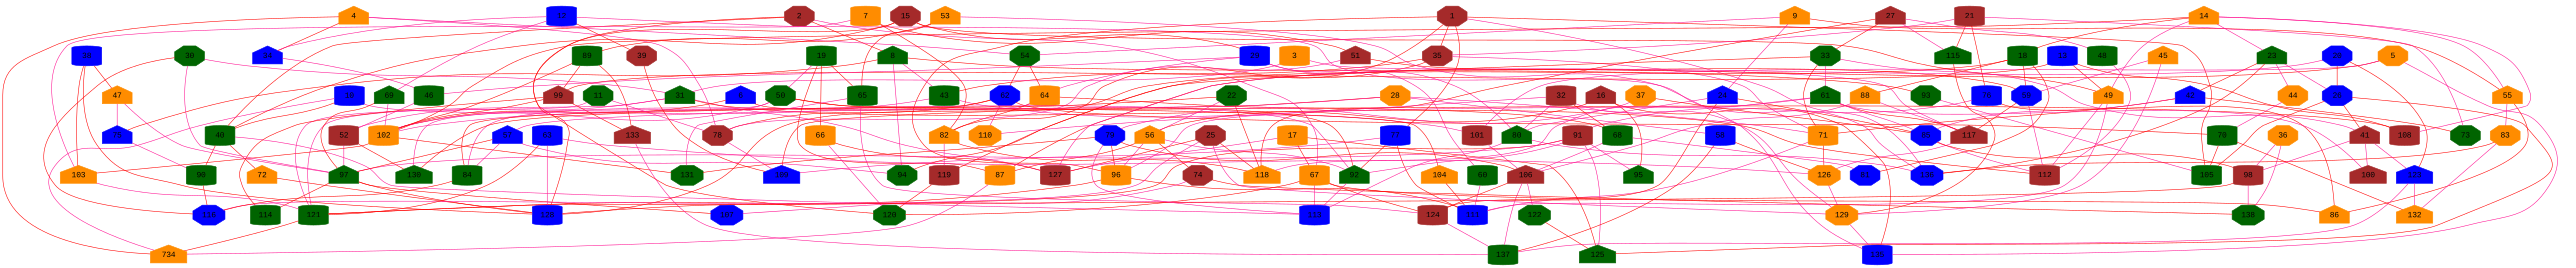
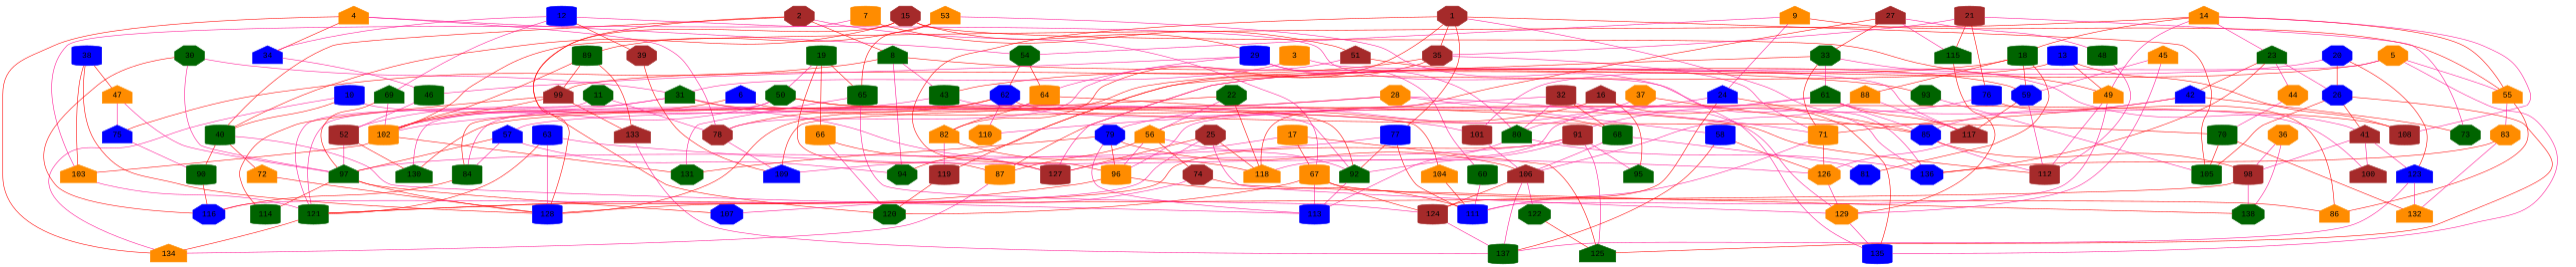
  graph {
    fontname="Liberation Mono"
    node [color=darkgreen fontname="Liberation Mono" shape=cylinder style=filled]
    edge [color=red fontname="Liberation Mono"]
    1 [color=brown shape=octagon]
    35 [color=brown shape=octagon]
    77 [color=blue]
    82 [color=darkorange shape=house]
    96 [color=darkorange]
    105
    136 [color=blue shape=octagon]
    43
    71 [color=darkorange]
    119 [color=brown]
    92 [shape=house]
    109 [color=blue shape=house]
    111 [color=blue]
    118 [color=darkorange shape=house]
    121
    2 [color=brown shape=octagon]
    8 [shape=house]
    40
    67 [color=darkorange]
    120 [shape=octagon]
    75 [color=blue shape=house]
    93 [shape=octagon]
    94 [shape=octagon]
    72 [color=darkorange shape=house]
    90
    113 [color=blue]
    124 [color=brown]
    86 [color=darkorange shape=house]
    3 [color=darkorange]
    31 [shape=house]
    117 [color=brown shape=house]
    127 [color=brown]
    52 [color=brown]
    112 [color=brown]
    126 [color=darkorange shape=octagon]
    4 [color=darkorange shape=house]
    34 [color=blue shape=house]
    54 [shape=octagon]
    78 [color=brown shape=octagon]
-   134 [color=darkorange shape=house label=734]
+   134 [color=darkorange shape=house]
    46
    64 [color=darkorange]
    62 [color=blue shape=octagon]
    5 [color=darkorange shape=octagon]
    55 [color=darkorange shape=house]
    87 [color=darkorange]
    101 [color=brown]
    135 [color=blue]
    83 [color=darkorange shape=octagon]
    106 [color=brown shape=house]
    6 [color=blue shape=house]
    102 [color=darkorange]
    103 [color=darkorange shape=house]
    131 [shape=octagon]
    7 [color=darkorange]
    51 [color=brown shape=house]
    59 [color=blue shape=octagon]
    9 [color=darkorange shape=house]
    24 [color=blue shape=house]
    80 [shape=house]
    85 [color=blue shape=octagon]
    10 [color=blue]
    11 [shape=octagon]
    12 [color=blue]
    39 [color=brown shape=octagon]
    69 [shape=house]
    97 [shape=house]
    13 [color=blue]
    49 [color=darkorange shape=house]
    99 [color=brown shape=house]
    108 [color=brown]
    133 [color=brown shape=house]
    114
    14 [color=darkorange shape=house]
    18
    23 [shape=house]
    128 [color=blue]
    81 [color=blue shape=octagon]
    88 [color=darkorange shape=house]
    26 [color=blue shape=octagon]
    42 [color=blue shape=house]
    44 [color=darkorange shape=octagon]
    15 [color=brown shape=octagon]
    29 [color=blue]
    60
    16 [color=brown shape=house]
    56 [color=darkorange shape=house]
    95 [shape=house]
    74 [color=brown shape=octagon]
    17 [color=darkorange]
    125 [shape=house]
    19
    50 [shape=octagon]
    65
    66 [color=darkorange]
    130 [shape=house]
    104 [color=darkorange shape=house]
    20 [color=blue shape=octagon]
    123 [color=blue shape=house]
    41 [color=brown shape=house]
    137
    132 [color=darkorange shape=house]
    21 [color=brown]
    73 [shape=octagon]
    76 [color=blue]
    115 [shape=house]
    91 [color=brown]
    129 [color=darkorange shape=octagon]
    22 [shape=octagon]
    70
    98 [color=brown]
    25 [color=brown shape=octagon]
    116 [color=blue shape=octagon]
    100 [color=brown shape=house]
    27 [color=brown shape=house]
    33 [shape=octagon]
    48
    61 [shape=house]
    28 [color=darkorange shape=octagon]
    57 [color=blue shape=house]
    58 [color=blue]
    84
    68
    30 [shape=octagon]
    107 [color=blue shape=octagon]
    32 [color=brown]
    110 [color=darkorange shape=octagon]
    36 [color=darkorange shape=octagon]
    138 [shape=octagon]
    37 [color=darkorange shape=octagon]
    79 [color=blue shape=octagon]
    38 [color=blue]
    47 [color=darkorange shape=house]
    45 [color=darkorange shape=house]
    53 [color=darkorange shape=house]
    89
    63 [color=blue]
    122 [shape=octagon]
    1 -- 35
    1 -- 77
    1 -- 82
    1 -- 96
    1 -- 105
    1 -- 136 [color=deeppink]
    35 -- 43
    35 -- 71 [color=deeppink]
    35 -- 119
    77 -- 92
    77 -- 109 [color=deeppink]
    77 -- 111
    82 -- 119 [color=deeppink]
    82 -- 118
    96 -- 111
    96 -- 121
    43 -- 101 [color=deeppink]
    43 -- 102 [color=deeppink]
    71 -- 111 [color=deeppink]
    71 -- 126
    119 -- 120
    92 -- 113 [color=deeppink]
    121 -- 134
    2 -- 8
    2 -- 40
    2 -- 67 [color=deeppink]
    2 -- 120
    8 -- 43 [color=deeppink]
    8 -- 75
    8 -- 93
    8 -- 94 [color=deeppink]
    40 -- 72
    40 -- 90
    40 -- 113 [color=deeppink]
    67 -- 120
    67 -- 113 [color=deeppink]
    67 -- 124
    67 -- 86
    75 -- 90 [color=deeppink]
    93 -- 105 [color=deeppink]
    72 -- 128
    90 -- 116
    124 -- 137 [color=deeppink]
    3 -- 31 [color=deeppink]
    3 -- 117 [color=deeppink]
    31 -- 121 [color=deeppink]
    31 -- 127 [color=deeppink]
    31 -- 52 [color=deeppink]
    31 -- 112
    117 -- 126 [color=deeppink]
    52 -- 97 [color=deeppink]
    52 -- 130
    126 -- 129 [color=deeppink]
    4 -- 34
    4 -- 54 [color=deeppink]
    4 -- 78 [color=deeppink]
    4 -- 134
    34 -- 46 [color=deeppink]
    54 -- 64
    54 -- 62
    78 -- 109 [color=deeppink]
    46 -- 52 [color=deeppink]
    64 -- 82
    64 -- 84 [color=deeppink]
    64 -- 68
    62 -- 78
    62 -- 70
    62 -- 84
    62 -- 110 [color=deeppink]
+   5 -- 55 [color=deeppink]
    5 -- 87
    5 -- 101 [color=deeppink]
    5 -- 135 [color=deeppink]
    55 -- 86
    55 -- 83 [color=deeppink]
    87 -- 134 [color=deeppink]
    101 -- 106 [color=deeppink]
    83 -- 136
    83 -- 132 [color=deeppink]
    106 -- 124
    106 -- 137 [color=deeppink]
    106 -- 122 [color=deeppink]
    6 -- 92
    6 -- 102
    102 -- 103
    102 -- 131
    103 -- 121 [color=deeppink]
-   7 -- 82
    7 -- 103 [color=deeppink]
    7 -- 51
    51 -- 78 [color=deeppink]
    51 -- 59
    59 -- 117
    59 -- 112 [color=deeppink]
    9 -- 54 [color=deeppink]
    9 -- 55
    9 -- 24 [color=deeppink]
    24 -- 124
    24 -- 80 [color=deeppink]
    24 -- 85
    80 -- 136 [color=deeppink]
    80 -- 113 [color=deeppink]
    85 -- 112 [color=deeppink]
    85 -- 98
    10 -- 92 [color=deeppink]
    10 -- 40
    10 -- 134 [color=deeppink]
    11 -- 121 [color=deeppink]
    11 -- 78 [color=deeppink]
    12 -- 136 [color=deeppink]
    12 -- 34 [color=deeppink]
    12 -- 39
    12 -- 69 [color=deeppink]
    39 -- 109
    69 -- 102 [color=deeppink]
    69 -- 97
    97 -- 114
    97 -- 128
    97 -- 107
    13 -- 49
    13 -- 99
    13 -- 108
    49 -- 111 [color=deeppink]
    49 -- 112 [color=deeppink]
    99 -- 102
    99 -- 133
    99 -- 114
    133 -- 137 [color=deeppink]
-   14 -- 55 [color=deeppink]
+   14 -- 55
    14 -- 102
    14 -- 49 [color=deeppink]
    14 -- 108 [color=deeppink]
    14 -- 18
    14 -- 23 [color=deeppink]
    18 -- 59
    18 -- 128
    18 -- 81
    18 -- 88
    23 -- 136
    23 -- 26 [color=deeppink]
    23 -- 42
    23 -- 44 [color=deeppink]
    88 -- 117 [color=deeppink]
    88 -- 106 [color=deeppink]
    26 -- 105
    26 -- 125
    26 -- 41
    42 -- 71
    42 -- 85 [color=deeppink]
    42 -- 73
    44 -- 70 [color=deeppink]
    15 -- 40
    15 -- 49
    15 -- 128
    15 -- 29
    29 -- 46 [color=deeppink]
    29 -- 64 [color=deeppink]
    29 -- 80 [color=deeppink]
    29 -- 60 [color=deeppink]
    60 -- 111 [color=deeppink]
    16 -- 135
    16 -- 56
    16 -- 95
    56 -- 96 [color=deeppink]
    56 -- 92 [color=deeppink]
    56 -- 87
    56 -- 74
    74 -- 107 [color=deeppink]
    74 -- 138
    17 -- 67
    17 -- 127 [color=deeppink]
    17 -- 125
    19 -- 87
    19 -- 50 [color=deeppink]
    19 -- 65
    19 -- 66
    50 -- 102 [color=deeppink]
    50 -- 108
    50 -- 130 [color=deeppink]
    50 -- 104
    65 -- 124 [color=deeppink]
    65 -- 131 [color=deeppink]
    66 -- 120 [color=deeppink]
    66 -- 127
    104 -- 111
    20 -- 127 [color=deeppink]
    20 -- 26
    20 -- 123
    123 -- 137 [color=deeppink]
    123 -- 132 [color=deeppink]
    41 -- 123 [color=deeppink]
    41 -- 98 [color=deeppink]
    41 -- 100 [color=deeppink]
    21 -- 35 [color=deeppink]
    21 -- 73 [color=deeppink]
    21 -- 76
    21 -- 115
    76 -- 86
    76 -- 91 [color=deeppink]
    115 -- 129
    91 -- 92 [color=deeppink]
    91 -- 121
    91 -- 97 [color=deeppink]
    91 -- 95 [color=deeppink]
    91 -- 125 [color=deeppink]
    129 -- 135 [color=deeppink]
    22 -- 118
    22 -- 56 [color=deeppink]
    22 -- 130
    70 -- 105
    70 -- 132
    98 -- 128
    98 -- 138 [color=deeppink]
    25 -- 118
    25 -- 127
    25 -- 129 [color=deeppink]
    25 -- 116 [color=deeppink]
    27 -- 118
    27 -- 115 [color=deeppink]
    27 -- 33
    27 -- 48 [color=deeppink]
    33 -- 71
    33 -- 94
    33 -- 41 [color=deeppink]
    33 -- 61 [color=deeppink]
    48 -- 112 [color=deeppink]
    61 -- 96 [color=deeppink]
    61 -- 118 [color=deeppink]
    61 -- 117
    61 -- 85 [color=deeppink]
    61 -- 100 [color=deeppink]
    28 -- 71 [color=deeppink]
    28 -- 109
    28 -- 57 [color=deeppink]
    28 -- 58 [color=deeppink]
    57 -- 94 [color=deeppink]
    57 -- 97
    57 -- 84 [color=deeppink]
    58 -- 126
    58 -- 137
    84 -- 116
    68 -- 106 [color=deeppink]
    68 -- 81 [color=deeppink]
    30 -- 31 [color=deeppink]
    30 -- 97 [color=deeppink]
    30 -- 116
    32 -- 80 [color=deeppink]
    32 -- 129 [color=deeppink]
    32 -- 68
    32 -- 110 [color=deeppink]
    36 -- 98 [color=deeppink]
    36 -- 138 [color=deeppink]
    37 -- 85
    37 -- 79 [color=deeppink]
    79 -- 96
    79 -- 113 [color=deeppink]
    79 -- 106
    79 -- 131
    38 -- 103
    38 -- 128
    38 -- 47
    47 -- 75 [color=deeppink]
    47 -- 97 [color=deeppink]
    45 -- 59 [color=deeppink]
    45 -- 129 [color=deeppink]
    53 -- 135 [color=deeppink]
    53 -- 65
    53 -- 89
    89 -- 102
    89 -- 99
    89 -- 133
    63 -- 121
    63 -- 126 [color=deeppink]
    63 -- 128 [color=deeppink]
    122 -- 125
  }
